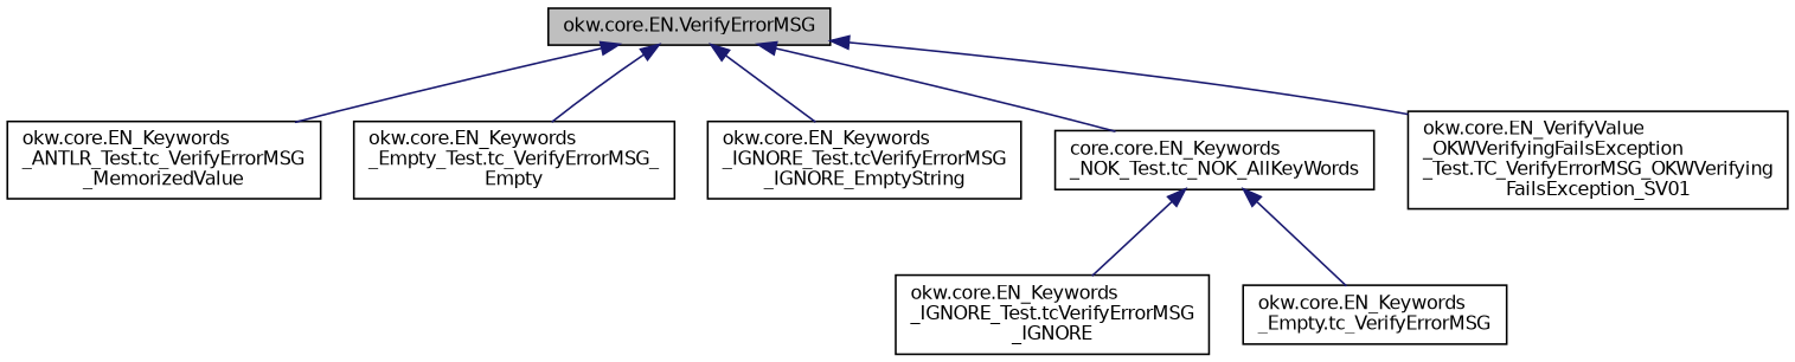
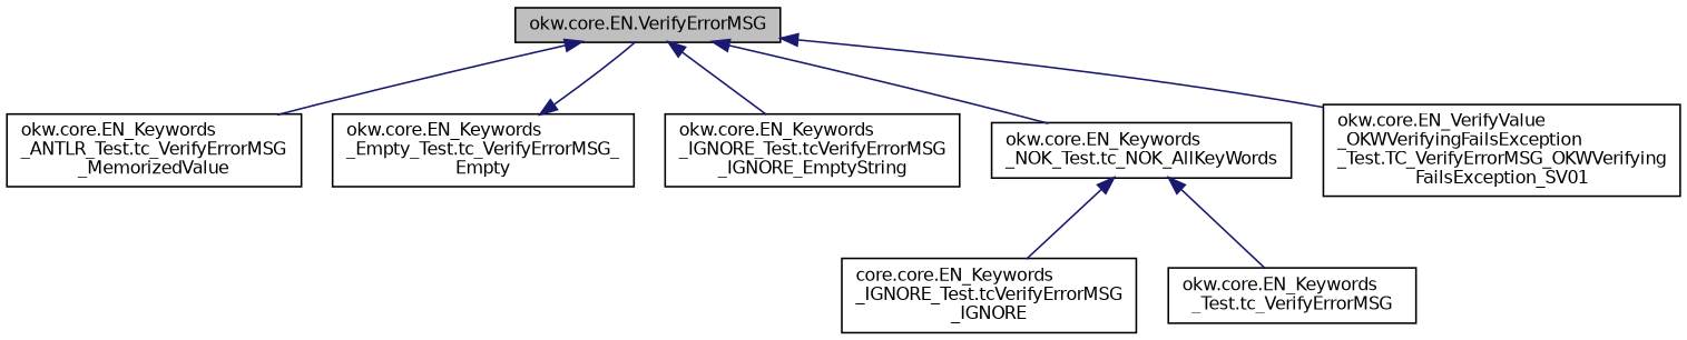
  digraph {
    rankdir=TB
    node [color=black fillcolor=white fontname=Helvetica fontsize=10 shape=record style=filled]
    edge [color=midnightblue dir=back fontname=Helvetica fontsize=10 labelfontname=Helvetica labelfontsize=10 style=solid]
    n1 [fillcolor=grey75 fontcolor=black height=0.2 label="okw.core.EN.VerifyErrorMSG" width=0.4]
    n2 [height=0.2 label="okw.core.EN_Keywords\l_ANTLR_Test.tc_VerifyErrorMSG\l_MemorizedValue" width=0.4]
    n3 [height=0.2 label="okw.core.EN_Keywords\l_Empty_Test.tc_VerifyErrorMSG_\lEmpty" width=0.4]
    n4 [height=0.2 label="okw.core.EN_Keywords\l_IGNORE_Test.tcVerifyErrorMSG\l_IGNORE_EmptyString" width=0.4]
-   n5 [height=0.2 label="core.core.EN_Keywords\l_NOK_Test.tc_NOK_AllKeyWords" width=0.4]
+   n5 [height=0.2 label="okw.core.EN_Keywords\l_NOK_Test.tc_NOK_AllKeyWords" width=0.4]
    n6 [height=0.2 label="okw.core.EN_VerifyValue\l_OKWVerifyingFailsException\l_Test.TC_VerifyErrorMSG_OKWVerifying\lFailsException_SV01" width=0.4]
-   n7 [height=0.2 label="okw.core.EN_Keywords\l_IGNORE_Test.tcVerifyErrorMSG\l_IGNORE" width=0.4]
-   n8 [height=0.2 label="okw.core.EN_Keywords\l_Empty.tc_VerifyErrorMSG" width=0.4]
+   n7 [height=0.2 label="core.core.EN_Keywords\l_IGNORE_Test.tcVerifyErrorMSG\l_IGNORE" width=0.4]
+   n8 [height=0.2 label="okw.core.EN_Keywords\l_Test.tc_VerifyErrorMSG" width=0.4]
    n1 -> n2
-   n1 -> n3
+   n3 -> n1
    n1 -> n4
    n1 -> n5
    n1 -> n6
    n5 -> n7
    n5 -> n8
  }
